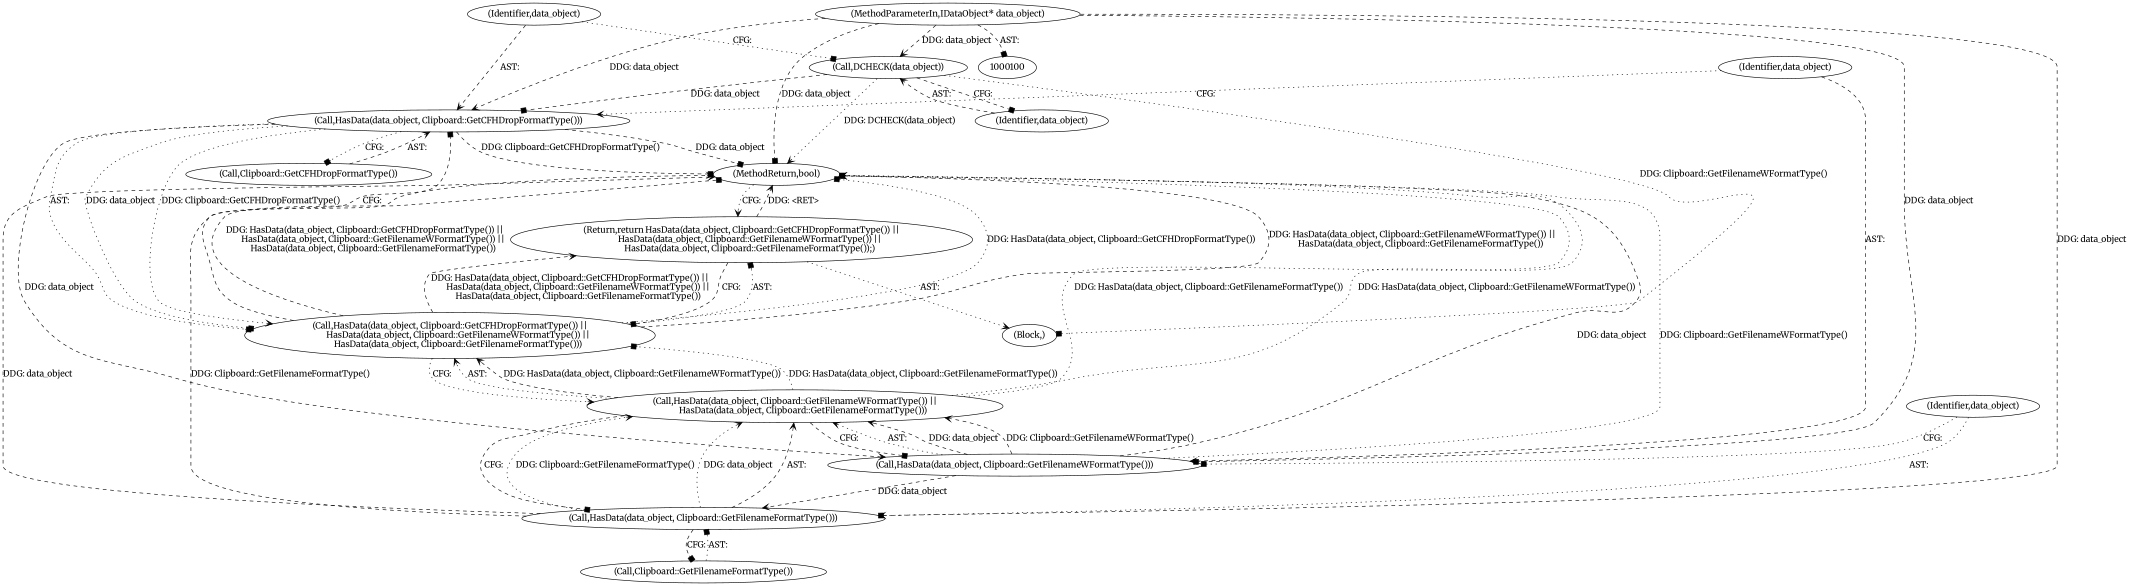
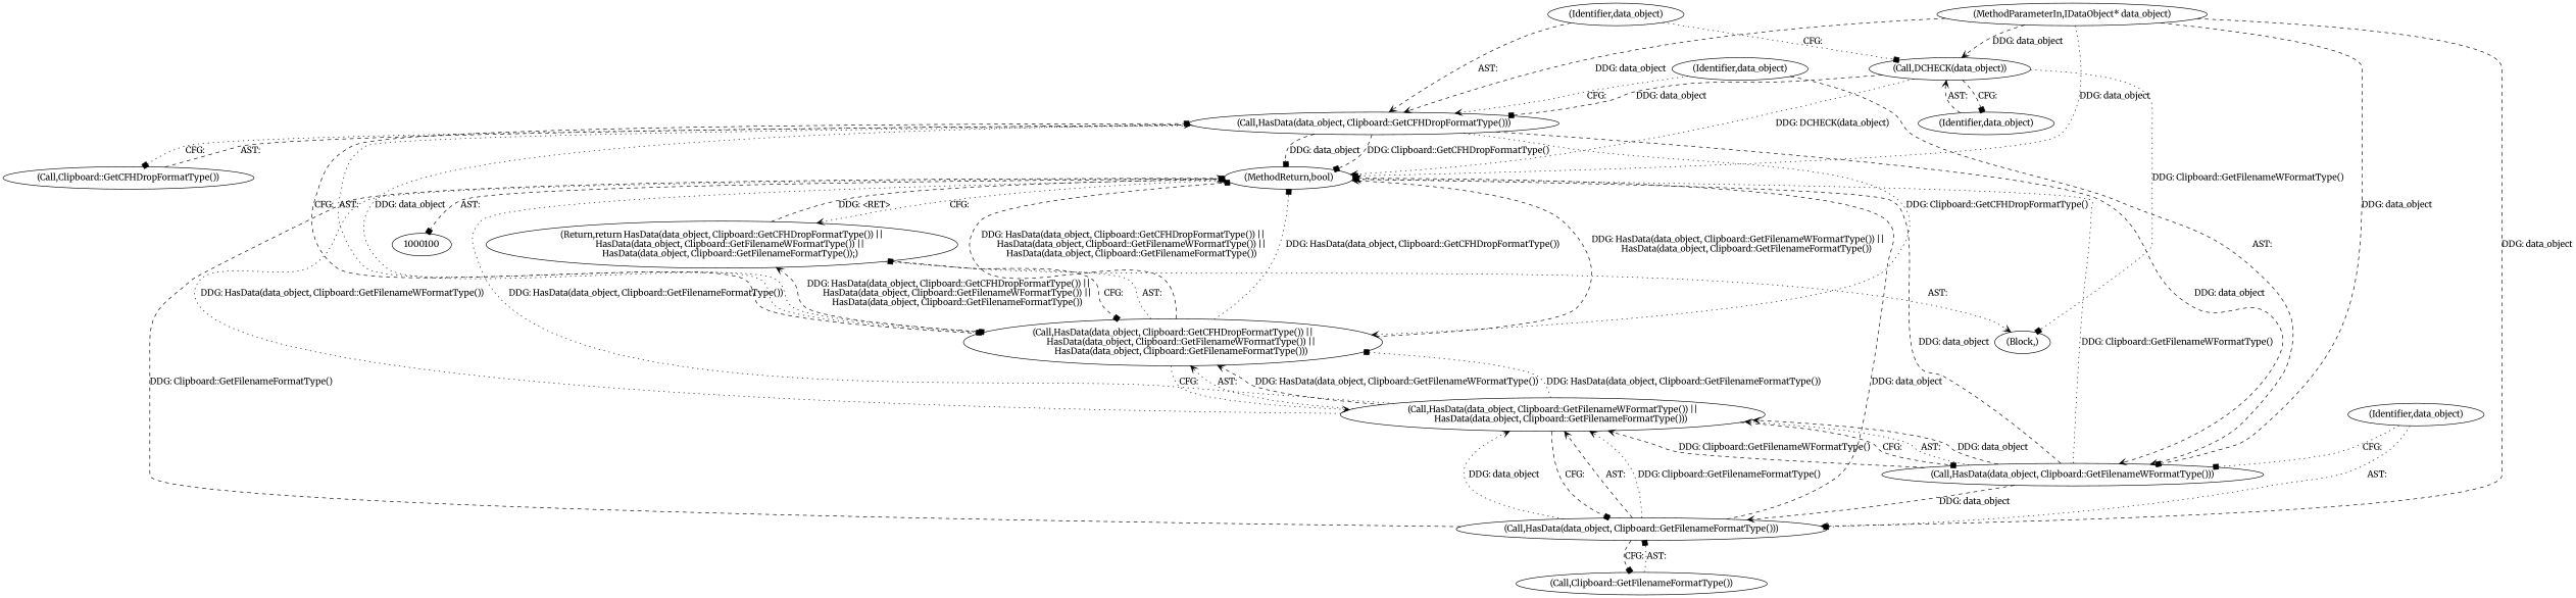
  digraph {
    fontname=Merriweather
    node [fontname=Merriweather]
    edge [arrowhead=vee fontname=Merriweather style=dashed]
    n1 [label="(Call,DCHECK(data_object))"]
    n2 [label="(Call,HasData(data_object, Clipboard::GetCFHDropFormatType()))"]
    n3 [label="(Identifier,data_object)"]
    n4 [label="(MethodReturn,bool)"]
    n5 [label="(Block,)"]
    n6 [label="(Call,HasData(data_object, Clipboard::GetFilenameWFormatType()))"]
    n7 [label="(Call,HasData(data_object, Clipboard::GetCFHDropFormatType()) ||\n         HasData(data_object, Clipboard::GetFilenameWFormatType()) ||\n         HasData(data_object, Clipboard::GetFilenameFormatType()))"]
    n8 [label="(Call,Clipboard::GetCFHDropFormatType())"]
    n9 [label="(Return,return HasData(data_object, Clipboard::GetCFHDropFormatType()) ||\n         HasData(data_object, Clipboard::GetFilenameWFormatType()) ||\n         HasData(data_object, Clipboard::GetFilenameFormatType());)"]
    n10 [label="(MethodParameterIn,IDataObject* data_object)"]
    n11 [label="(Call,HasData(data_object, Clipboard::GetFilenameFormatType()))"]
    1000100
    n13 [label="(Call,HasData(data_object, Clipboard::GetFilenameWFormatType()) ||\n         HasData(data_object, Clipboard::GetFilenameFormatType()))"]
    n14 [label="(Call,Clipboard::GetFilenameFormatType())"]
    n15 [label="(Identifier,data_object)"]
    n16 [label="(Identifier,data_object)"]
    n17 [label="(Identifier,data_object)"]
    n1 -> n2 [arrowhead=box label="DDG: data_object"]
    n1 -> n3 [arrowhead=box label="CFG: "]
    n1 -> n4 [label="DDG: DCHECK(data_object)" style=dotted]
    n1 -> n5 [arrowhead=box label="DDG: Clipboard::GetFilenameWFormatType()" style=dotted]
    n2 -> n4 [arrowhead=box label="DDG: data_object"]
    n2 -> n4 [arrowhead=box label="DDG: Clipboard::GetCFHDropFormatType()"]
    n2 -> n6 [label="DDG: data_object"]
    n2 -> n7 [arrowhead=box label="AST: " style=dotted]
    n2 -> n7 [arrowhead=box label="DDG: data_object" style=dotted]
    n2 -> n7 [label="DDG: Clipboard::GetCFHDropFormatType()" style=dotted]
    n2 -> n8 [arrowhead=box label="CFG: " style=dotted]
    n3 -> n1 [label="AST: "]
    n4 -> n9 [label="CFG: " style=dotted]
    n6 -> n4 [label="DDG: data_object"]
    n6 -> n4 [label="DDG: Clipboard::GetFilenameWFormatType()" style=dotted]
    n6 -> n11 [label="DDG: data_object"]
    n6 -> n13 [label="AST: " style=dotted]
    n6 -> n13 [label="DDG: data_object"]
    n6 -> n13 [label="DDG: Clipboard::GetFilenameWFormatType()"]
    n7 -> n2 [arrowhead=box label="CFG: "]
    n7 -> n4 [arrowhead=box label="DDG: HasData(data_object, Clipboard::GetCFHDropFormatType())" style=dotted]
    n7 -> n4 [label="DDG: HasData(data_object, Clipboard::GetFilenameWFormatType()) ||\n         HasData(data_object, Clipboard::GetFilenameFormatType())"]
    n7 -> n4 [arrowhead=box label="DDG: HasData(data_object, Clipboard::GetCFHDropFormatType()) ||\n         HasData(data_object, Clipboard::GetFilenameWFormatType()) ||\n         HasData(data_object, Clipboard::GetFilenameFormatType())"]
    n7 -> n9 [arrowhead=box label="AST: " style=dotted]
    n7 -> n9 [label="DDG: HasData(data_object, Clipboard::GetCFHDropFormatType()) ||\n         HasData(data_object, Clipboard::GetFilenameWFormatType()) ||\n         HasData(data_object, Clipboard::GetFilenameFormatType())"]
    n7 -> n13 [label="CFG: " style=dotted]
    n8 -> n2 [label="AST: "]
    n9 -> n4 [label="DDG: <RET>"]
    n9 -> n5 [label="AST: " style=dotted]
    n9 -> n7 [arrowhead=box label="CFG: "]
    n10 -> n1 [label="DDG: data_object"]
    n10 -> n2 [label="DDG: data_object"]
-   n10 -> n4 [arrowhead=box label="DDG: data_object"]
+   n10 -> n4 [arrowhead=box label="DDG: data_object" style=dotted]
    n10 -> n6 [arrowhead=box label="DDG: data_object"]
    n10 -> n11 [label="DDG: data_object"]
-   n10 -> 1000100 [arrowhead=box label="AST: "]
+   n4 -> 1000100 [arrowhead=box label="AST: "]
    n11 -> n4 [label="DDG: data_object"]
    n11 -> n4 [label="DDG: Clipboard::GetFilenameFormatType()"]
    n11 -> n13 [label="AST: "]
    n11 -> n13 [label="DDG: data_object" style=dotted]
    n11 -> n13 [label="DDG: Clipboard::GetFilenameFormatType()" style=dotted]
    n11 -> n14 [arrowhead=box label="CFG: "]
    n13 -> n4 [arrowhead=box label="DDG: HasData(data_object, Clipboard::GetFilenameFormatType())" style=dotted]
    n13 -> n4 [arrowhead=box label="DDG: HasData(data_object, Clipboard::GetFilenameWFormatType())" style=dotted]
    n13 -> n6 [arrowhead=box label="CFG: "]
    n13 -> n7 [label="AST: " style=dotted]
    n13 -> n7 [label="DDG: HasData(data_object, Clipboard::GetFilenameWFormatType())"]
    n13 -> n7 [arrowhead=box label="DDG: HasData(data_object, Clipboard::GetFilenameFormatType())" style=dotted]
    n13 -> n11 [arrowhead=box label="CFG: "]
    n14 -> n11 [arrowhead=box label="AST: " style=dotted]
    n15 -> n2 [label="CFG: " style=dotted]
    n15 -> n6 [label="AST: "]
    n16 -> n1 [arrowhead=box label="CFG: " style=dotted]
    n16 -> n2 [label="AST: "]
    n17 -> n6 [arrowhead=box label="CFG: " style=dotted]
    n17 -> n11 [arrowhead=box label="AST: " style=dotted]
  }
